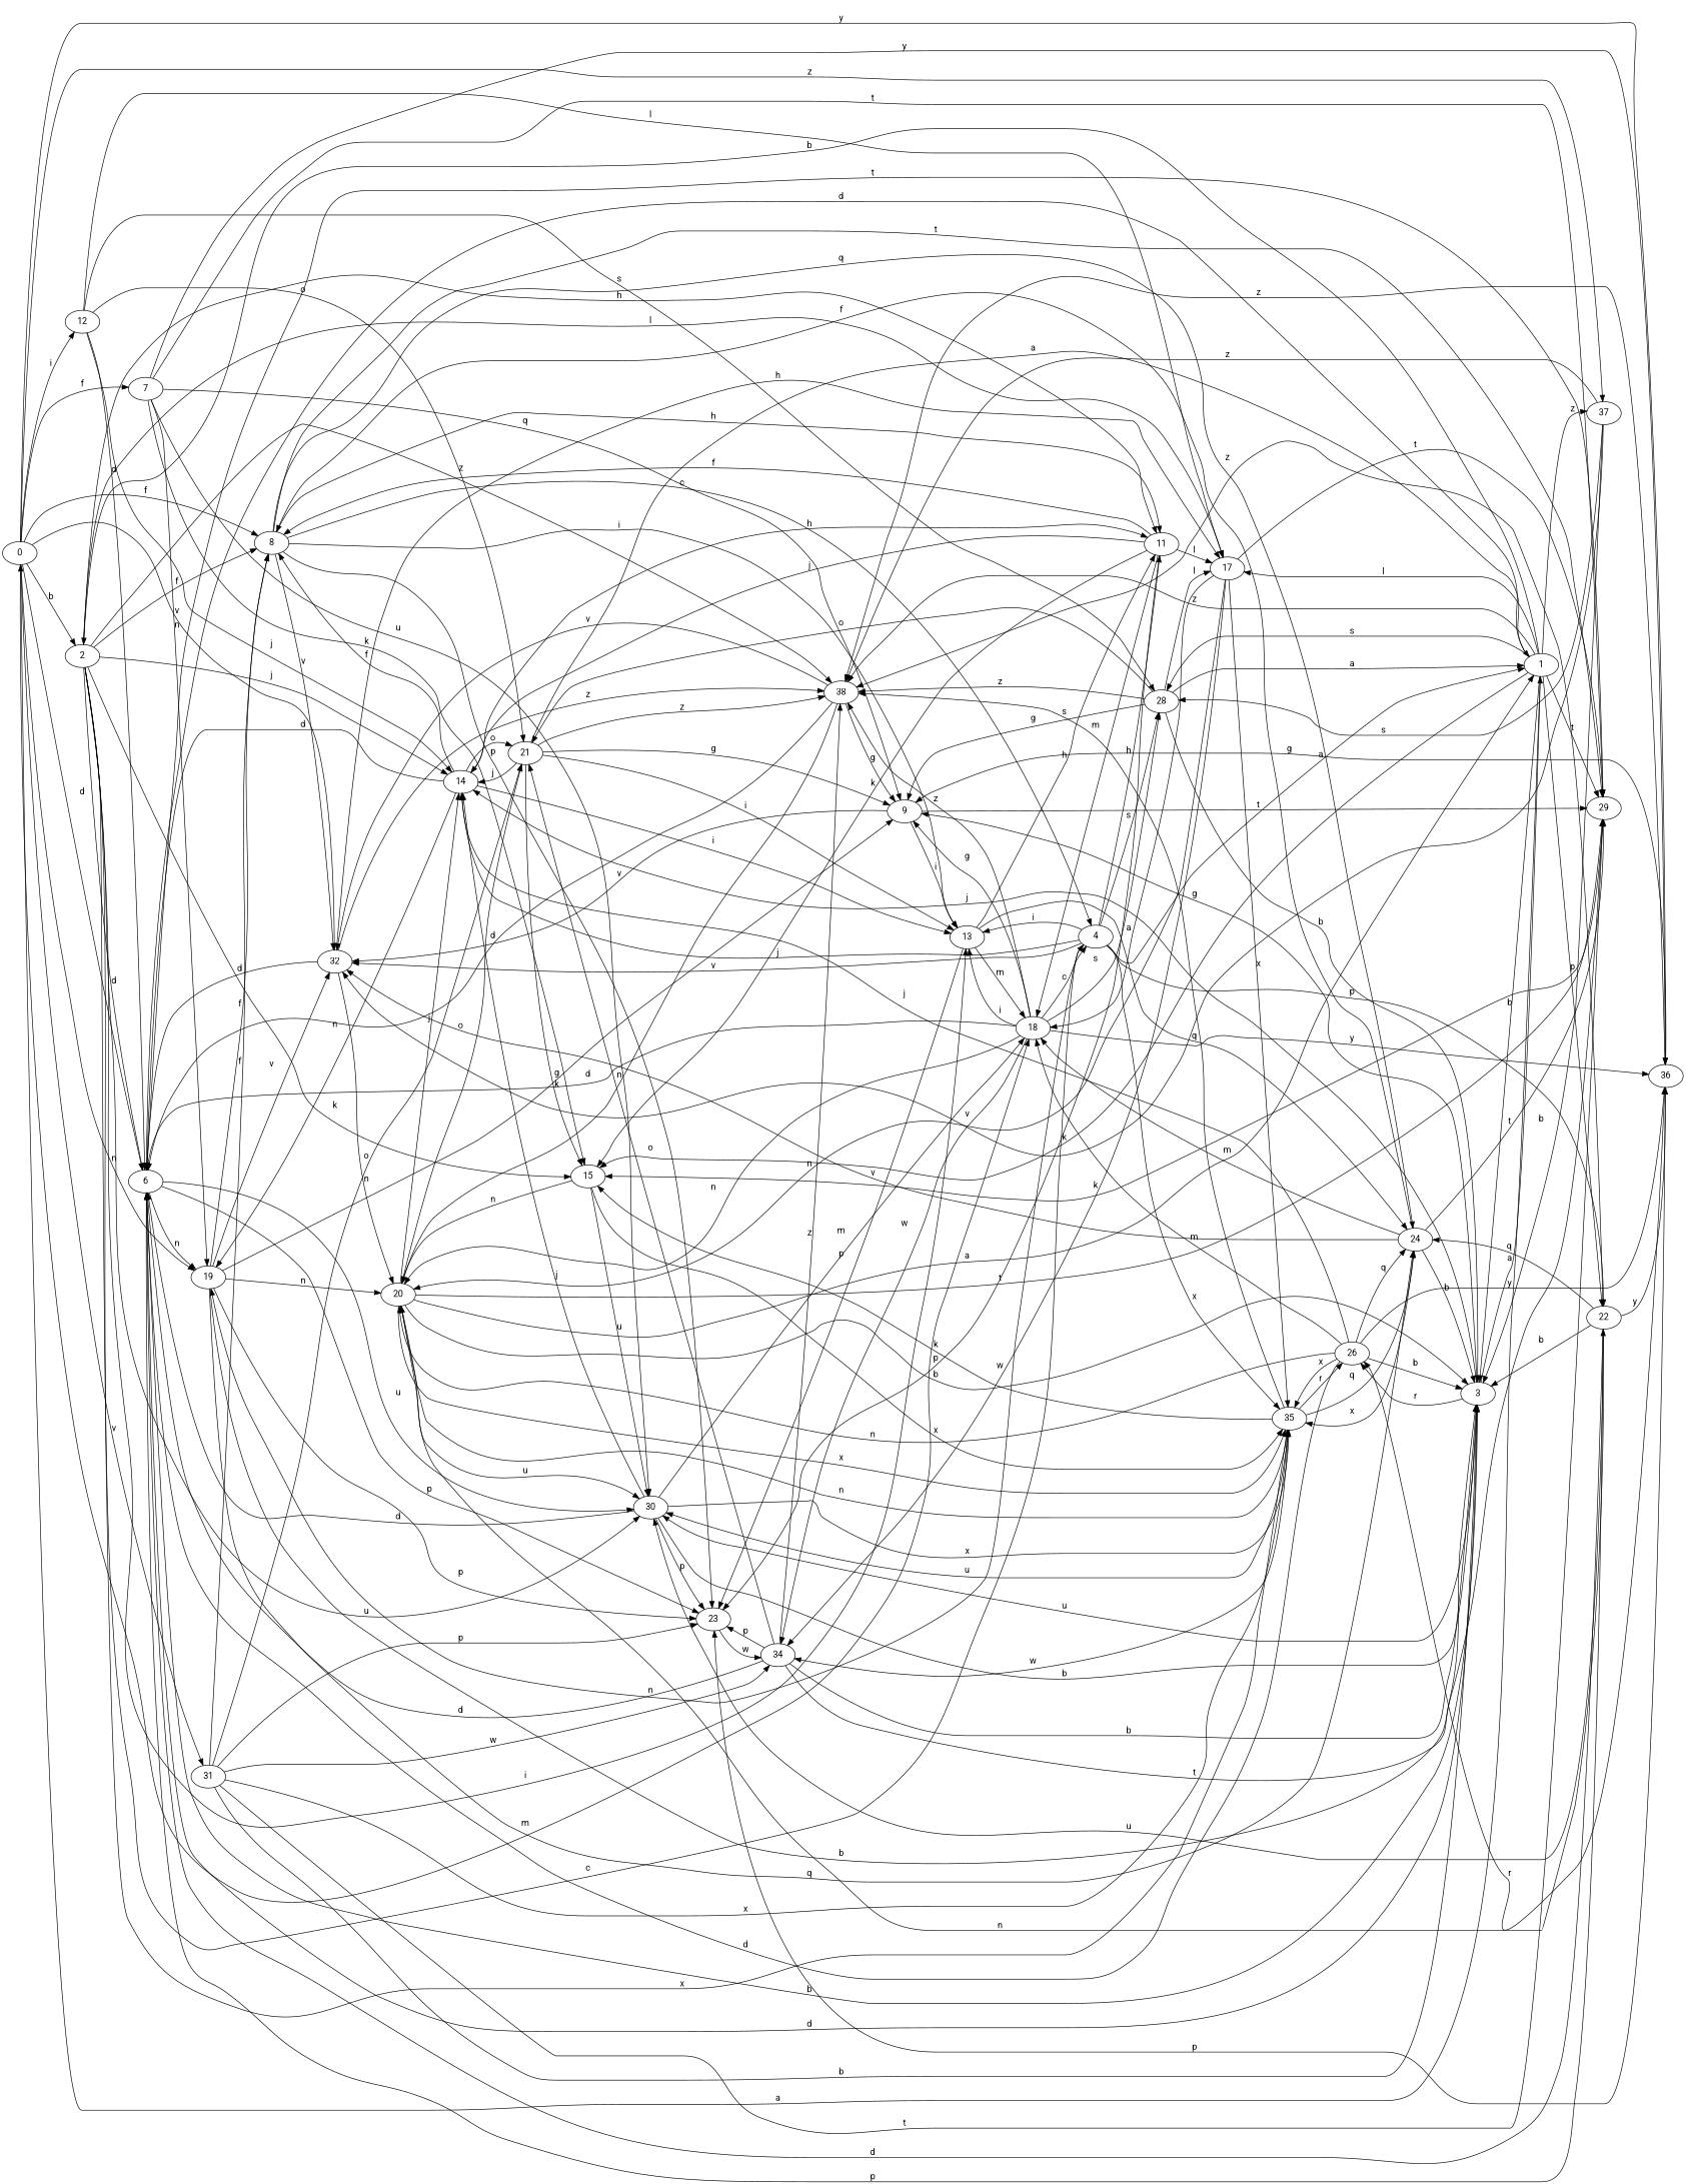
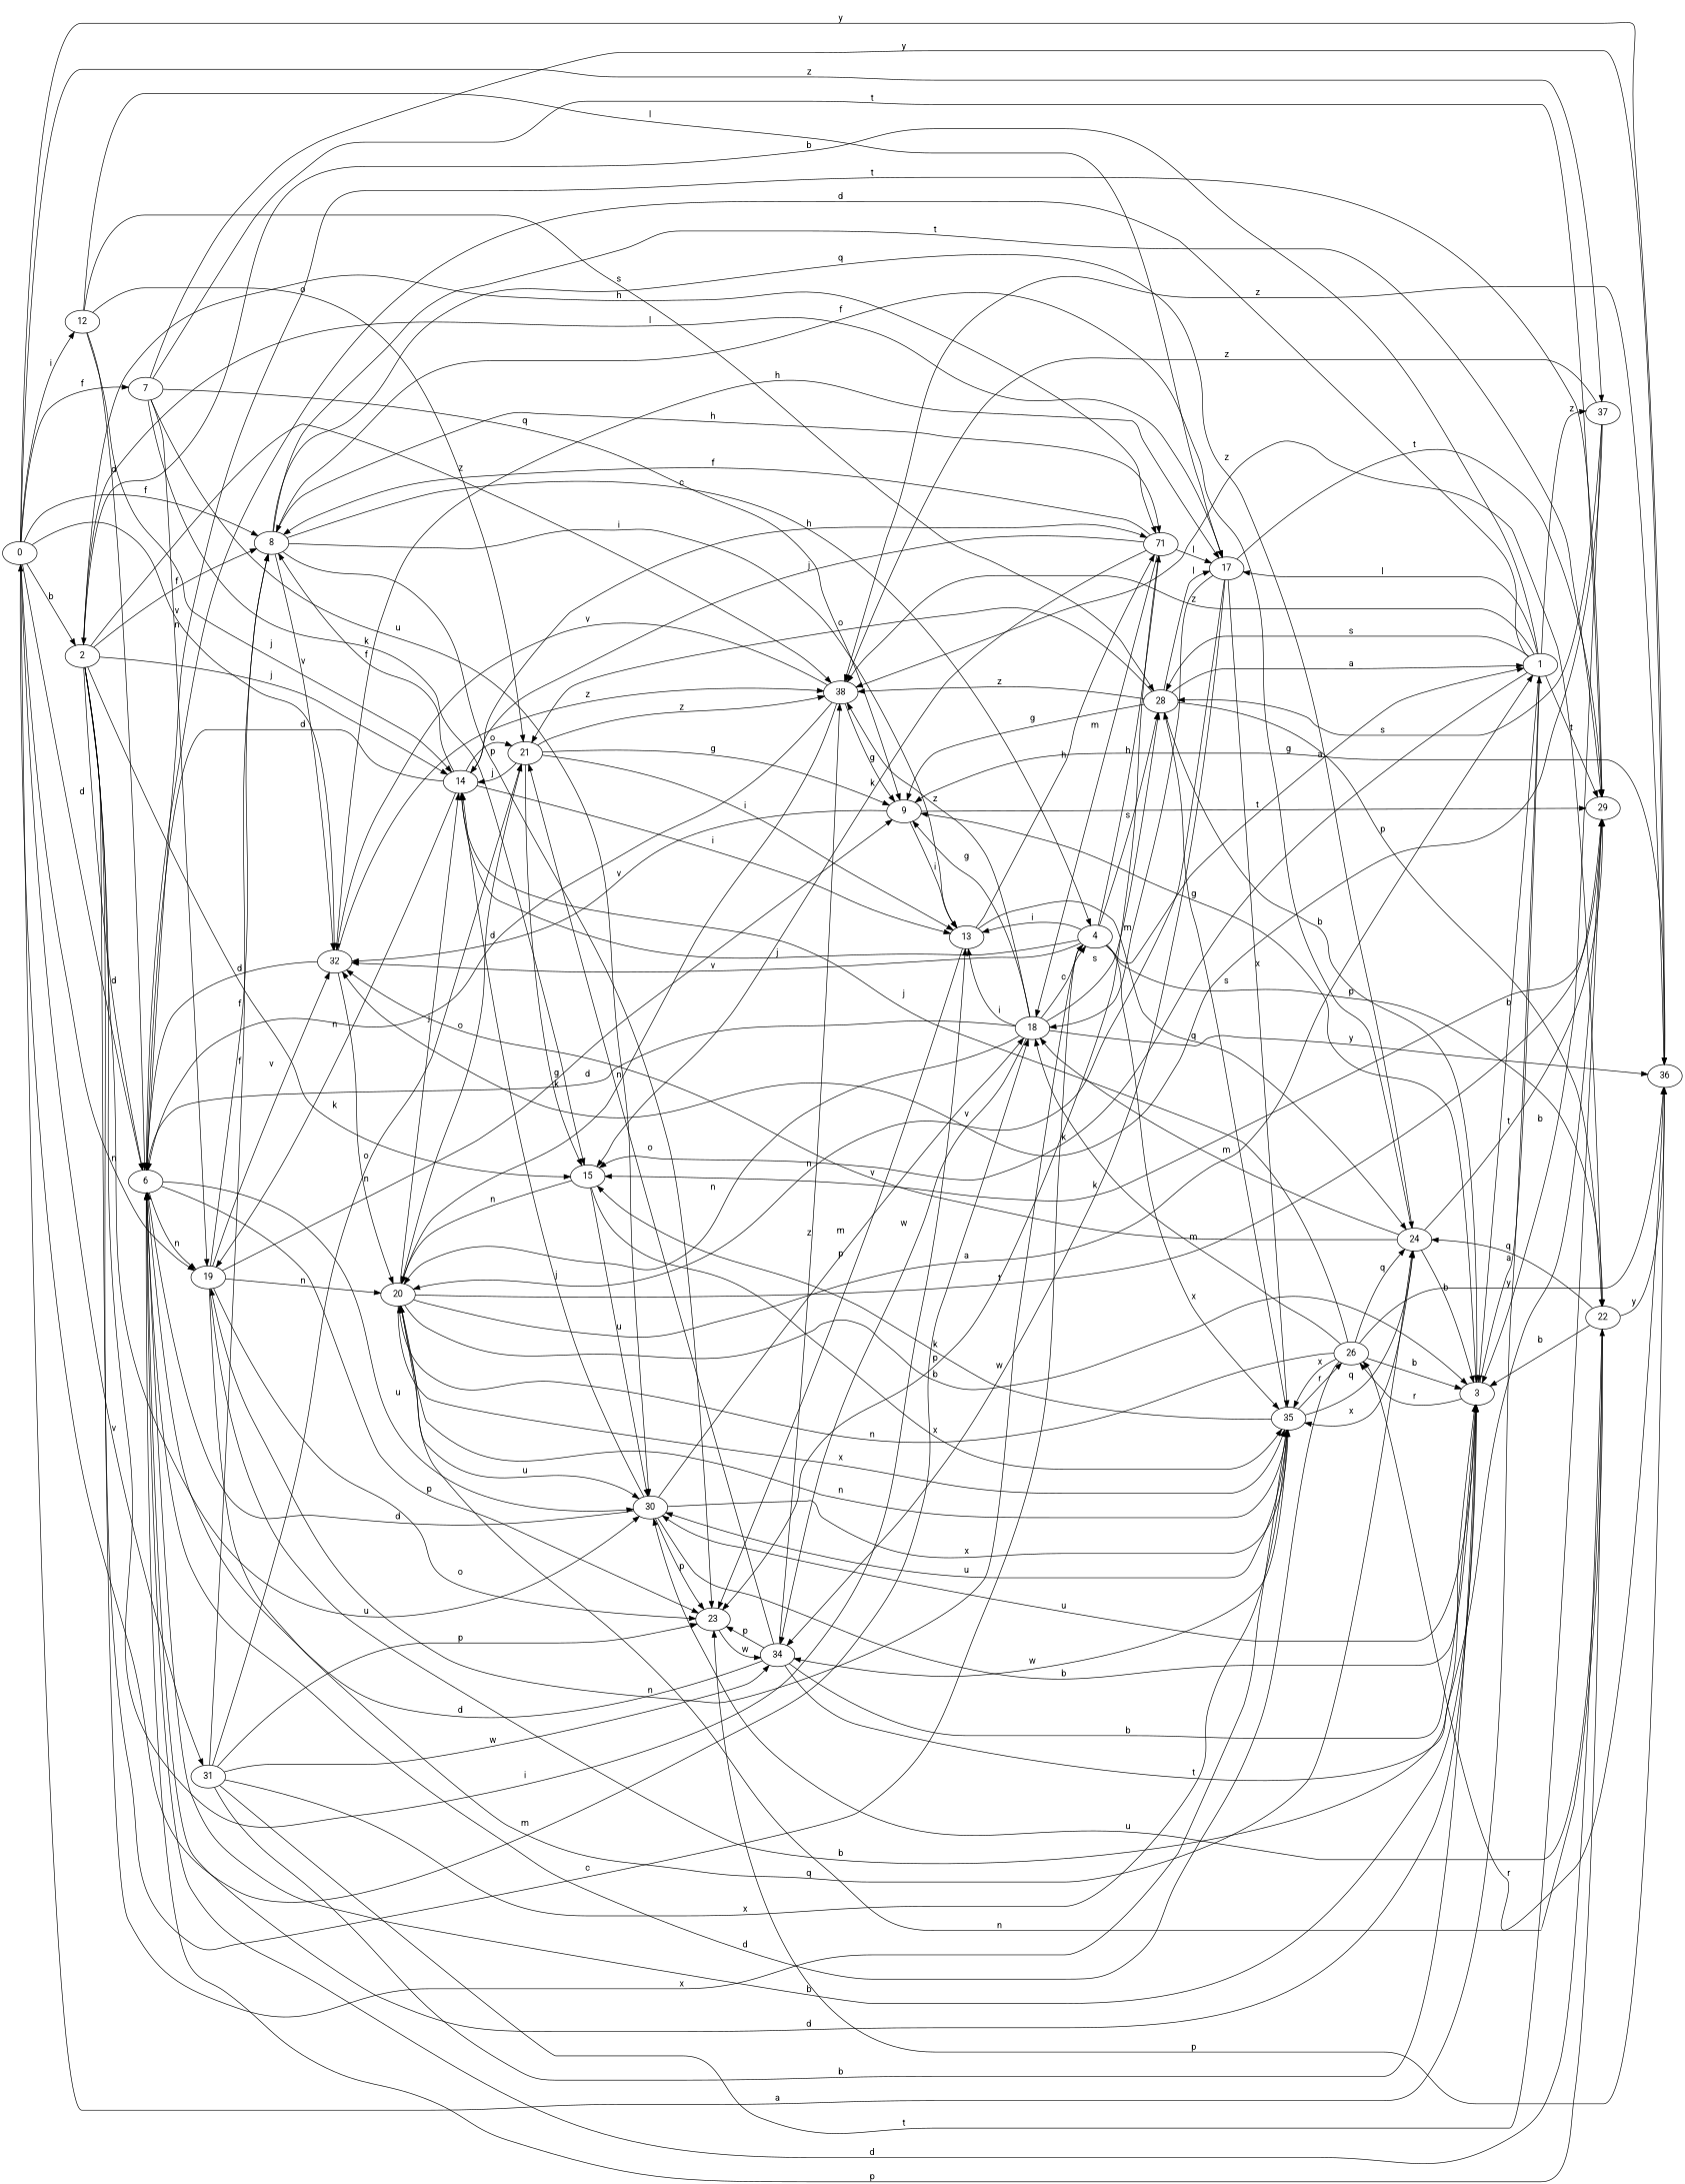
  strict digraph {
    fontname=Roboto
    rankdir=LR
    node [fontname=Roboto]
    edge [fontname=Roboto]
    0
    2
    6
    7
    8
    12
    18
    19
    31
    32
    36
    37
    15
    17
    38
    4
-   11
+   11 [label=71]
    13
    14
    30
    35
    3
    22
    29
    23
    9
    24
    28
    21
    20
    34
    26
    1
    0 -> 2 [label=b]
    0 -> 6 [label=d]
    0 -> 7 [label=f]
    0 -> 8 [label=f]
    0 -> 12 [label=i]
    0 -> 18 [label=m]
    0 -> 19 [label=n]
    0 -> 31 [label=v]
    0 -> 32 [label=v]
    0 -> 36 [label=y]
    0 -> 37 [label=z]
    2 -> 6 [label=d]
    2 -> 8 [label=f]
    2 -> 15 [label=k]
    2 -> 17 [label=l]
    2 -> 38 [label=z]
    2 -> 4 [label=c]
    2 -> 11 [label=h]
    2 -> 13 [label=i]
    2 -> 14 [label=j]
    2 -> 30 [label=u]
    2 -> 35 [label=x]
    6 -> 19 [label=n]
    6 -> 30 [label=u]
    6 -> 3 [label=b]
    6 -> 22 [label=p]
    6 -> 29 [label=t]
    6 -> 23 [label=p]
    7 -> 19 [label=n]
    7 -> 36 [label=y]
    7 -> 15 [label=k]
    7 -> 30 [label=u]
    7 -> 29 [label=t]
    7 -> 9 [label=q]
    8 -> 32 [label=v]
    8 -> 4 [label=c]
    8 -> 11 [label=h]
    8 -> 13 [label=i]
    8 -> 29 [label=t]
    8 -> 23 [label=p]
    8 -> 24 [label=q]
    12 -> 6 [label=d]
    12 -> 17 [label=l]
    12 -> 14 [label=j]
    12 -> 28 [label=s]
    12 -> 21 [label=o]
    18 -> 6 [label=d]
    18 -> 36 [label=y]
    18 -> 38 [label=z]
    18 -> 4 [label=c]
    18 -> 13 [label=i]
    18 -> 9 [label=g]
    18 -> 28 [label=s]
    18 -> 20 [label=n]
    18 -> 34 [label=w]
    19 -> 8 [label=f]
    19 -> 32 [label=v]
    19 -> 3 [label=b]
-   19 -> 23 [label=p]
+   19 -> 23 [label=o]
    19 -> 9 [label=g]
    19 -> 24 [label=q]
    19 -> 20 [label=n]
    31 -> 8 [label=f]
    31 -> 35 [label=x]
    31 -> 3 [label=b]
    31 -> 29 [label=t]
    31 -> 23 [label=p]
    31 -> 21 [label=o]
    31 -> 34 [label=w]
    32 -> 6 [label=d]
    32 -> 17 [label=h]
    32 -> 38 [label=z]
    32 -> 20 [label=n]
    36 -> 38 [label=z]
    36 -> 23 [label=p]
    36 -> 9 [label=g]
    36 -> 26 [label=r]
    37 -> 32 [label=v]
    37 -> 38 [label=z]
    37 -> 3 [label=b]
    37 -> 28 [label=s]
    15 -> 30 [label=u]
    15 -> 35 [label=x]
    15 -> 20 [label=n]
-   17 -> 18 [label=a]
+   17 -> 18 [label=m]
    17 -> 35 [label=x]
    17 -> 29 [label=t]
    17 -> 20 [label=n]
    17 -> 34 [label=w]
    38 -> 6 [label=d]
    38 -> 32 [label=v]
    38 -> 9 [label=g]
    38 -> 20 [label=n]
    4 -> 19 [label=n]
    4 -> 32 [label=v]
    4 -> 11 [label=h]
    4 -> 13 [label=i]
    4 -> 14 [label=j]
    4 -> 35 [label=x]
    4 -> 22 [label=p]
    4 -> 28 [label=s]
    4 -> 1 [label=a]
    11 -> 8 [label=f]
    11 -> 18 [label=m]
    11 -> 15 [label=k]
    11 -> 17 [label=l]
    11 -> 14 [label=j]
    11 -> 23 [label=p]
-   13 -> 18 [label=m]
    13 -> 11 [label=h]
    13 -> 23 [label=p]
    13 -> 24 [label=q]
    14 -> 6 [label=d]
    14 -> 8 [label=f]
    14 -> 19 [label=n]
    14 -> 11 [label=h]
    14 -> 13 [label=i]
    14 -> 21 [label=o]
    30 -> 6 [label=d]
    30 -> 18 [label=m]
    30 -> 14 [label=j]
    30 -> 35 [label=x]
    30 -> 3 [label=b]
    30 -> 23 [label=p]
    35 -> 15 [label=k]
    35 -> 30 [label=u]
    35 -> 24 [label=q]
-   35 -> 38 [label=s]
+   35 -> 28 [label=s]
    35 -> 20 [label=n]
    35 -> 34 [label=w]
    35 -> 26 [label=r]
    3 -> 6 [label=d]
-   3 -> 14 [label=j]
    3 -> 30 [label=u]
    3 -> 9 [label=g]
    3 -> 26 [label=r]
    3 -> 1 [label=a]
    22 -> 6 [label=d]
    22 -> 36 [label=y]
    22 -> 38 [label=z]
    22 -> 30 [label=u]
    22 -> 3 [label=b]
    22 -> 24 [label=q]
    22 -> 20 [label=n]
    29 -> 15 [label=k]
    23 -> 34 [label=w]
    9 -> 32 [label=v]
    9 -> 13 [label=i]
    9 -> 29 [label=t]
    24 -> 8 [label=f]
    24 -> 18 [label=m]
    24 -> 32 [label=v]
    24 -> 35 [label=x]
    24 -> 3 [label=b]
    24 -> 29 [label=t]
    28 -> 17 [label=l]
    28 -> 38 [label=z]
    28 -> 3 [label=b]
    28 -> 9 [label=g]
    28 -> 21 [label=o]
    28 -> 1 [label=a]
    21 -> 15 [label=k]
    21 -> 38 [label=z]
    21 -> 13 [label=i]
    21 -> 14 [label=j]
    21 -> 9 [label=g]
-   21 -> 1 [label=a]
    20 -> 14 [label=j]
    20 -> 30 [label=u]
    20 -> 35 [label=x]
    20 -> 3 [label=b]
    20 -> 29 [label=t]
    20 -> 21 [label=o]
    20 -> 1 [label=a]
    34 -> 6 [label=d]
    34 -> 38 [label=z]
    34 -> 3 [label=b]
    34 -> 29 [label=t]
    34 -> 23 [label=p]
    34 -> 21 [label=o]
    26 -> 6 [label=d]
    26 -> 18 [label=m]
    26 -> 36 [label=y]
    26 -> 14 [label=j]
    26 -> 35 [label=x]
    26 -> 3 [label=b]
    26 -> 24 [label=q]
    26 -> 20 [label=n]
    1 -> 0 [label=a]
    1 -> 2 [label=b]
    1 -> 6 [label=d]
    1 -> 37 [label=z]
    1 -> 15 [label=k]
    1 -> 17 [label=l]
    1 -> 38 [label=z]
    1 -> 3 [label=b]
-   1 -> 22 [label=p]
+   28 -> 22 [label=p]
    1 -> 29 [label=t]
    1 -> 28 [label=s]
  }
